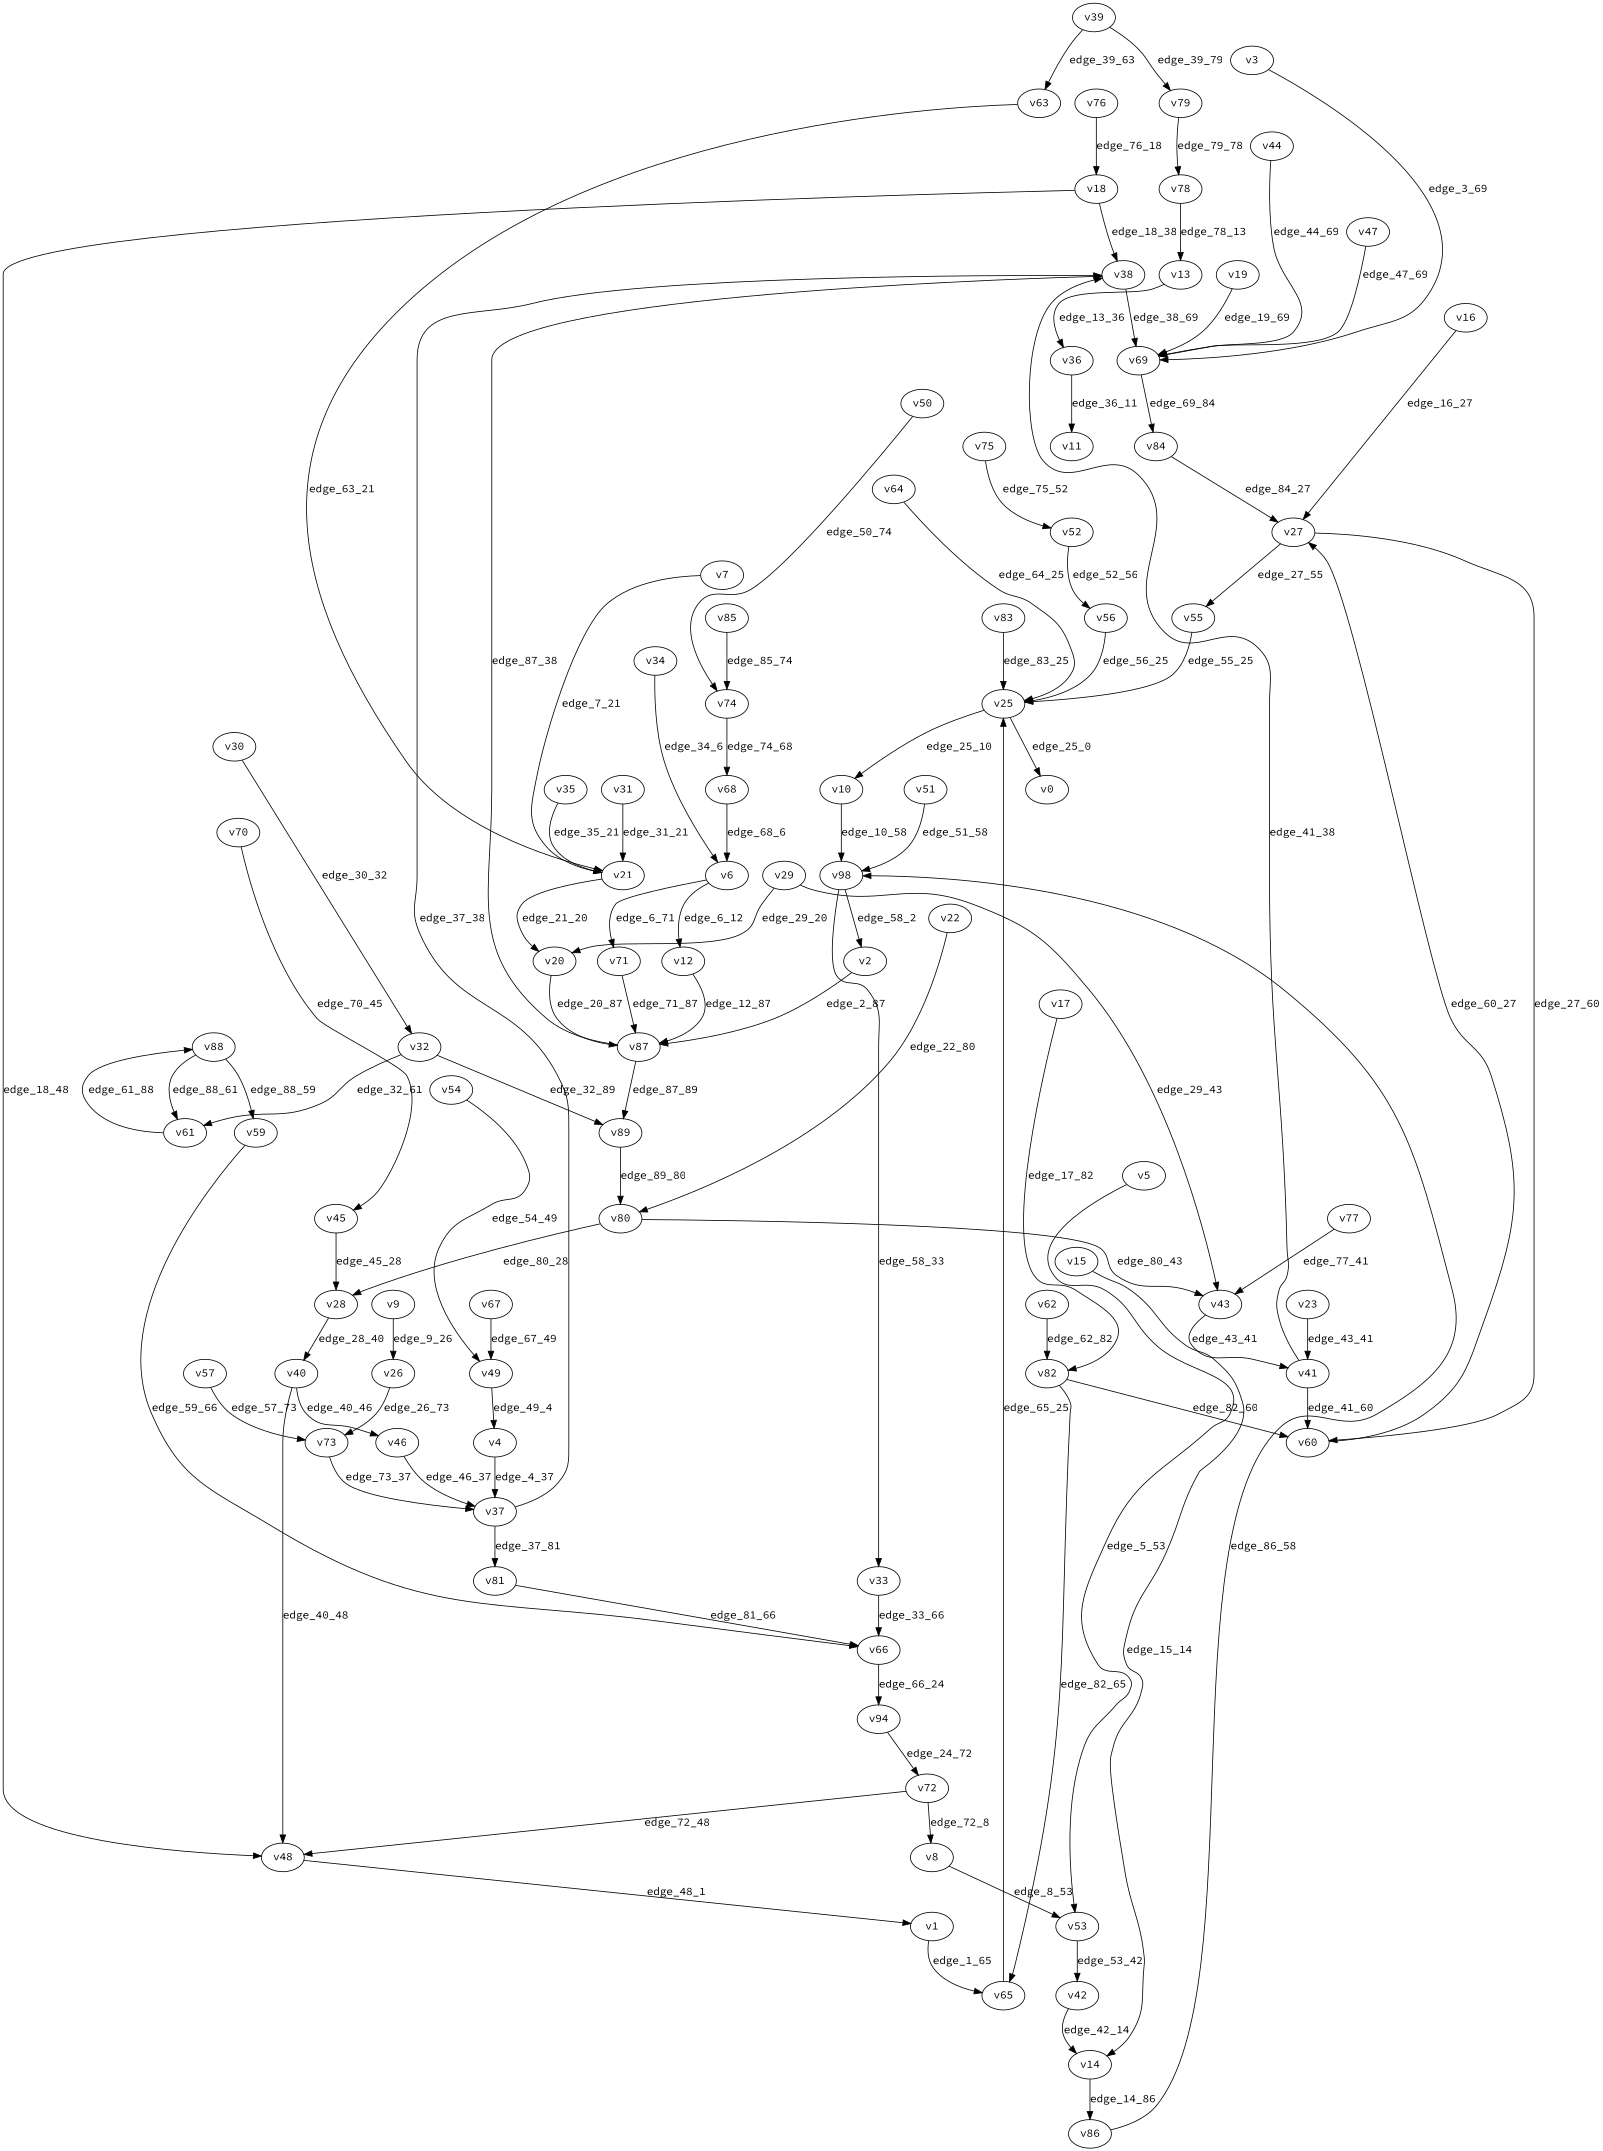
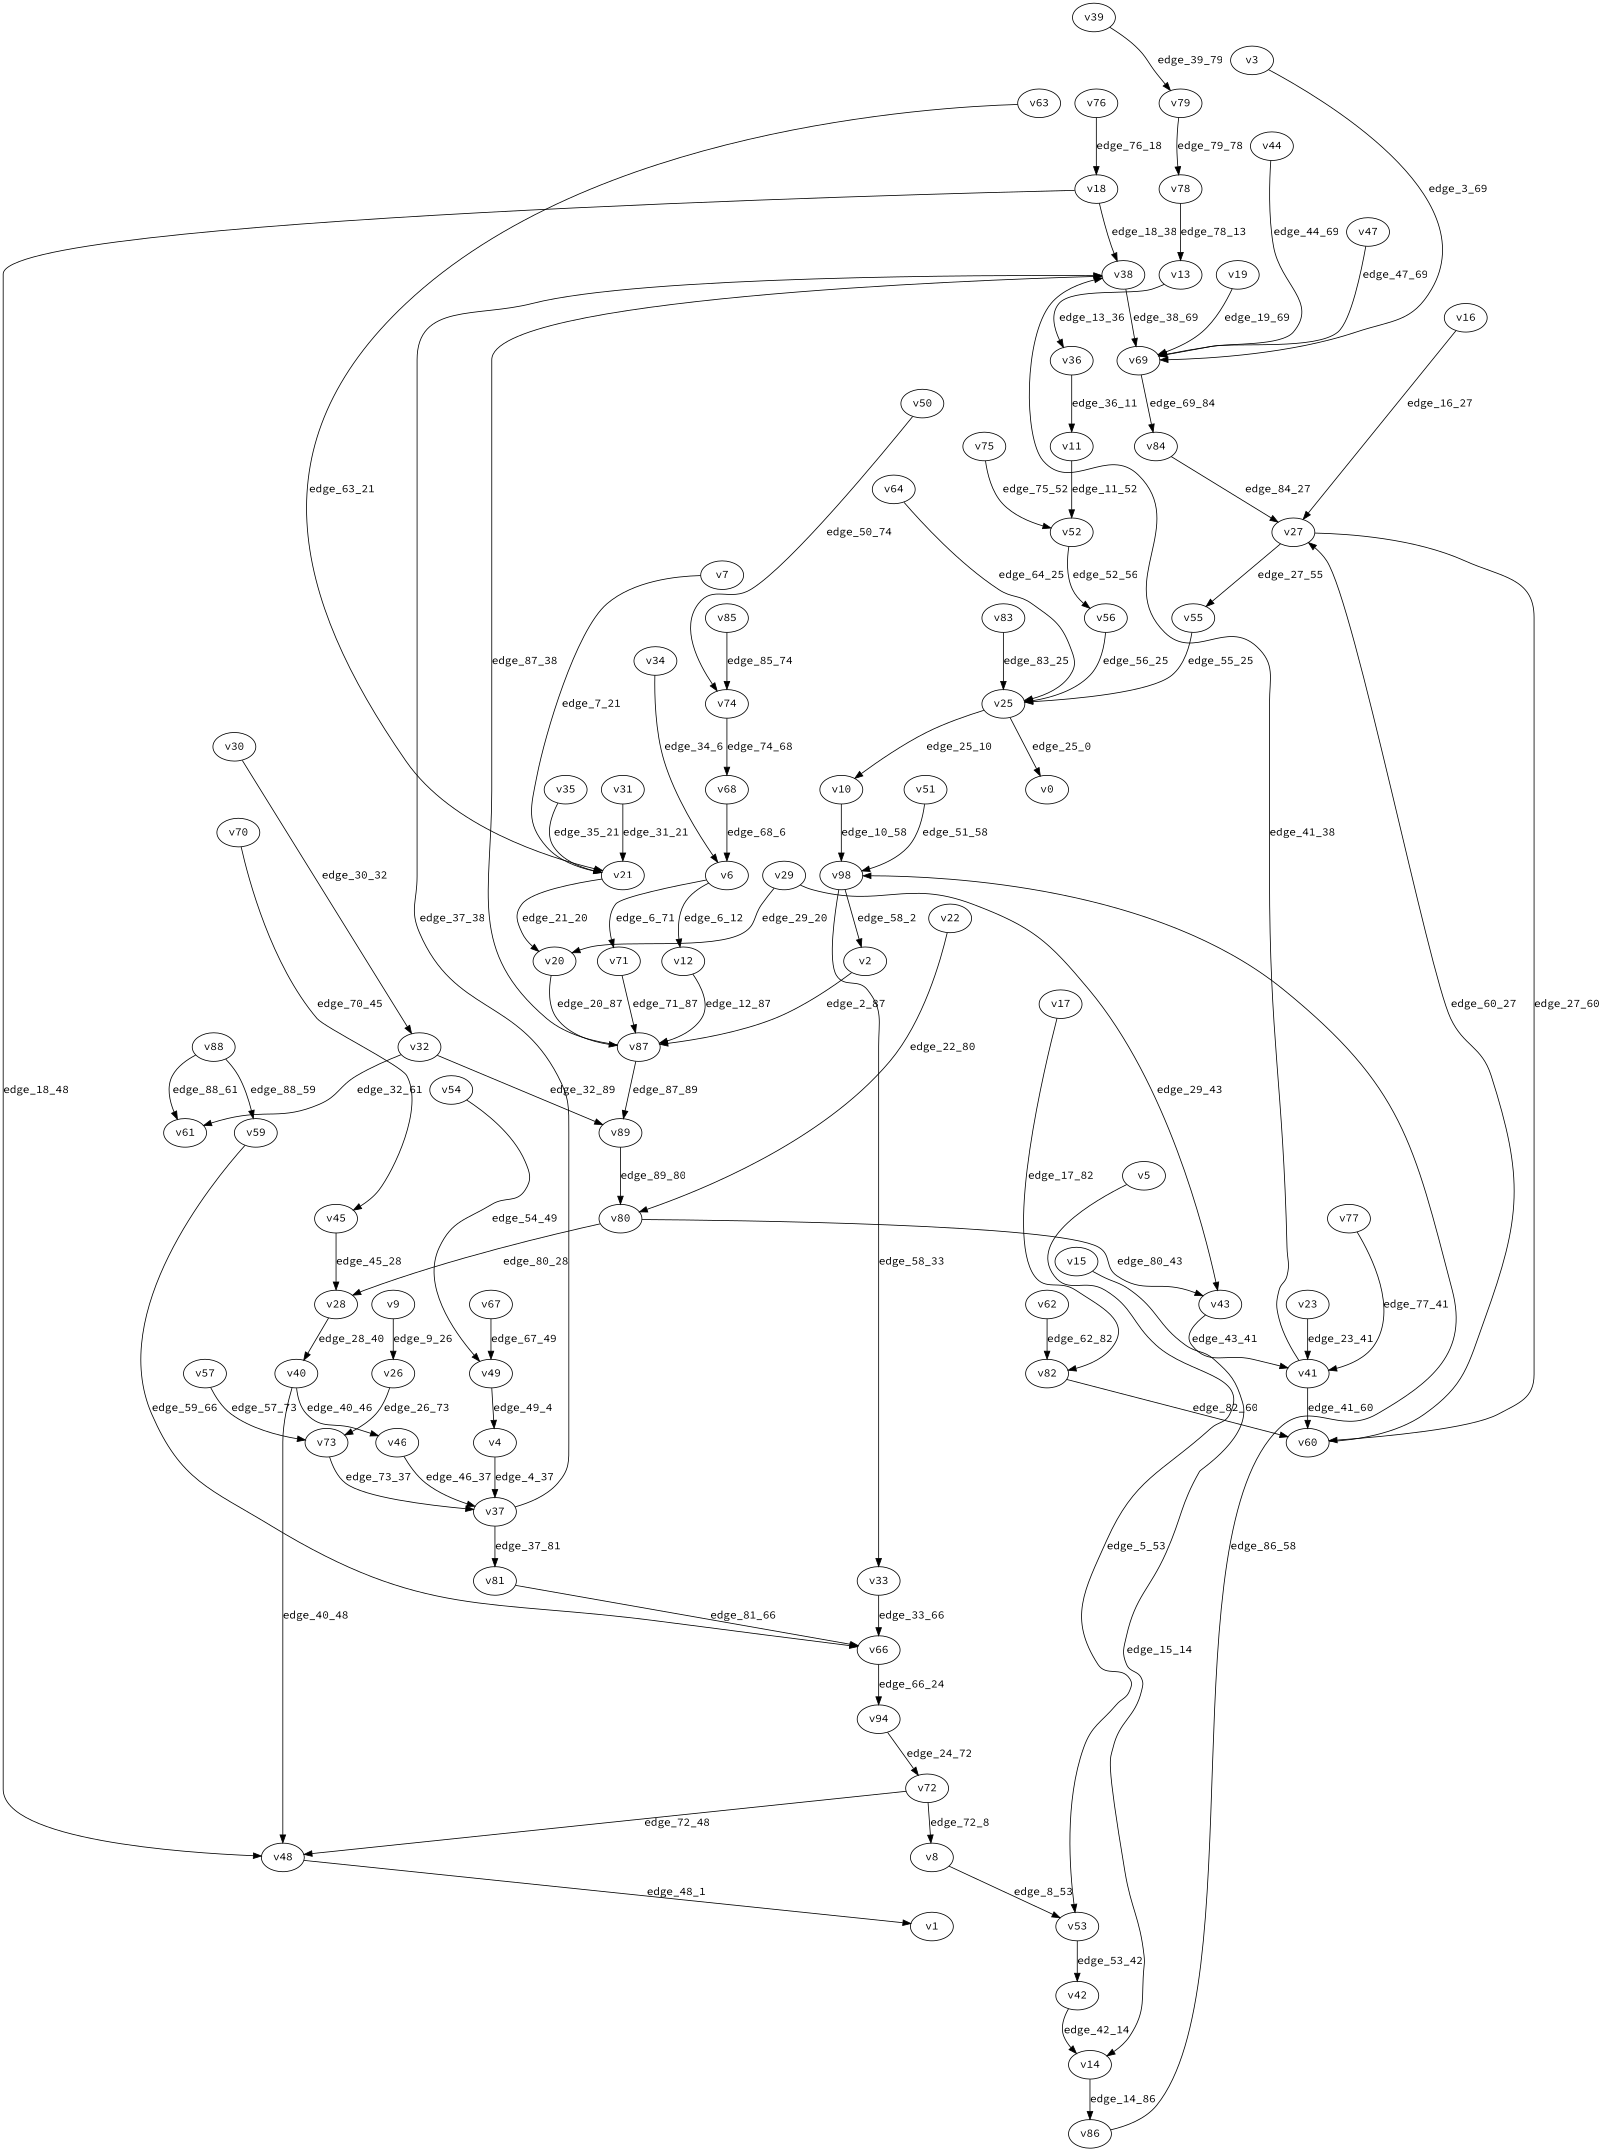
  digraph {
    fontname="Source Code Pro"
    node [fontname="Source Code Pro" player=-1]
    edge [fontname="Source Code Pro"]
    v18
    v38 [player=1]
    v48 [player=1]
    v1
-   v65 [player=1]
    v2 [player=0]
    v87
    v25
    v89 [player=1]
    v69
    v3 [player=1]
    v84 [player=1]
    v4 [player=0]
    v37
    v81 [player=0]
    v53
    v5 [player=1]
    v42 [player=1]
    v6
    v12 [player=1]
    v71 [player=0]
    v21
    v7 [player=1]
    v20 [player=1]
    v8 [player=0]
    v9 [player=0]
    v26
    v73 [player=0]
    n29 [label=v98]
    v10 [player=1]
    v33 [player=0]
    v11 [player=0]
    v52
    v56 [player=1]
    v36
    v13 [player=1]
    v14
    v86 [player=0]
    v15 [player=1]
    v16 [player=0]
    v27
    v55 [player=0]
    v60 [player=0]
    v82
    v17 [player=1]
    v19 [player=1]
    v80
    v22 [player=1]
    v28 [player=0]
    v43 [player=1]
    v23 [player=0]
    v41
    n53 [label=v94 player=0]
    v72
    v0 [player=1]
    v40
    v46 [player=0]
    v29
    v32
    v30 [player=1]
    v61 [player=1]
    v31 [player=1]
    v88
    v66
    v34 [player=1]
    v35 [player=0]
    v39
    v63 [player=1]
    v79 [player=0]
    v78
    v44 [player=0]
    v45
    v47 [player=0]
    v49
    v50 [player=0]
    v74
    v68 [player=1]
    v51 [player=1]
    v54 [player=1]
    v57
    v59 [player=1]
    v62 [player=0]
    v64 [player=0]
    v67 [player=0]
    v70 [player=0]
    v75 [player=1]
    v76 [player=0]
    v77 [player=0]
    v83 [player=0]
    v85 [player=0]
    v18 -> v38 [label=edge_18_38 probability=0.457799]
    v18 -> v48 [label=edge_18_48 probability=0.542201]
    v38 -> v69 [discount=0.306038 label=edge_38_69 weight=8.449089]
    v48 -> v1 [discount=0.411731 label=edge_48_1 weight=-9.726421]
-   v1 -> v65 [label=edge_1_65 probability=0.478206]
-   v65 -> v25 [discount=0.373422 label=edge_65_25 weight=3.016811]
    v2 -> v87 [discount=0.358367 label=edge_2_87 weight=8.073806]
    v87 -> v38 [label=edge_87_38 probability=0.478836]
    v87 -> v89 [label=edge_87_89 probability=0.521164]
    v25 -> v10 [label=edge_25_10 probability=0.401170]
    v25 -> v0 [label=edge_25_0 probability=0.598830]
    v89 -> v80 [discount=0.708337 label=edge_89_80 weight=4.195524]
    v69 -> v84 [label=edge_69_84 probability=1.000000]
    v3 -> v69 [discount=0.471900 label=edge_3_69 weight=-9.244335]
    v84 -> v27 [discount=0.844903 label=edge_84_27 weight=-7.296826]
    v4 -> v37 [discount=0.881149 label=edge_4_37 weight=7.715484]
    v37 -> v38 [label=edge_37_38 probability=0.510543]
    v37 -> v81 [label=edge_37_81 probability=0.489457]
    v81 -> v66 [discount=0.546540 label=edge_81_66 weight=0.297157]
    v53 -> v42 [label=edge_53_42 probability=1.000000]
    v5 -> v53 [discount=0.180227 label=edge_5_53 weight=-0.413327]
    v42 -> v14 [discount=0.193288 label=edge_42_14 weight=-8.486417]
    v6 -> v12 [label=edge_6_12 probability=0.647086]
    v6 -> v71 [label=edge_6_71 probability=0.352914]
    v12 -> v87 [discount=0.494281 label=edge_12_87 weight=-3.446336]
    v71 -> v87 [discount=0.359881 label=edge_71_87 weight=1.341162]
    v21 -> v20 [label=edge_21_20 probability=1.000000]
    v7 -> v21 [discount=0.819079 label=edge_7_21 weight=-3.215887]
    v20 -> v87 [discount=0.826130 label=edge_20_87 weight=6.980766]
    v8 -> v53 [discount=0.143227 label=edge_8_53 weight=8.800625]
    v9 -> v26 [discount=0.414063 label=edge_9_26 weight=5.033569]
    v26 -> v73 [label=edge_26_73 probability=1.000000]
    v73 -> v37 [discount=0.658613 label=edge_73_37 weight=5.348439]
    n29 -> v2 [label=edge_58_2 probability=0.635038]
    n29 -> v33 [label=edge_58_33 probability=0.364962]
    v10 -> n29 [discount=0.491302 label=edge_10_58 weight=8.919657]
    v33 -> v66 [discount=0.857768 label=edge_33_66 weight=5.863569]
+   v11 -> v52 [discount=0.619680 label=edge_11_52 weight=7.093169]
    v52 -> v56 [label=edge_52_56 probability=1.000000]
    v56 -> v25 [discount=0.432412 label=edge_56_25 weight=2.628984]
    v36 -> v11 [label=edge_36_11 probability=1.000000]
    v13 -> v36 [discount=0.362677 label=edge_13_36 weight=-5.565620]
    v14 -> v86 [label=edge_14_86 probability=1.000000]
    v86 -> n29 [discount=0.424856 label=edge_86_58 weight=-4.944325]
    v15 -> v14 [discount=0.669958 label=edge_15_14 weight=-4.230368]
    v16 -> v27 [discount=0.779764 label=edge_16_27 weight=-0.792304]
    v27 -> v55 [label=edge_27_55 probability=0.528283]
    v27 -> v60 [label=edge_27_60 probability=0.471717]
    v55 -> v25 [discount=0.610002 label=edge_55_25 weight=4.086502]
    v60 -> v27 [discount=0.769095 label=edge_60_27 weight=0.515415]
-   v82 -> v65 [label=edge_82_65 probability=0.413545]
    v82 -> v60 [label=edge_82_60 probability=0.586455]
    v17 -> v82 [discount=0.672372 label=edge_17_82 weight=-9.122478]
    v19 -> v69 [discount=0.390652 label=edge_19_69 weight=4.594861]
    v80 -> v28 [label=edge_80_28 probability=0.338806]
    v80 -> v43 [label=edge_80_43 probability=0.661194]
    v22 -> v80 [discount=0.442612 label=edge_22_80 weight=0.333880]
    v28 -> v40 [discount=0.475088 label=edge_28_40 weight=-7.748448]
    v43 -> v41 [discount=0.751021 label=edge_43_41 weight=0.623112]
-   v23 -> v41 [discount=0.877197 label=edge_43_41 weight=9.320451]
+   v23 -> v41 [discount=0.877197 label=edge_23_41 weight=9.320451]
    v41 -> v38 [label=edge_41_38 probability=0.522119]
    v41 -> v60 [label=edge_41_60 probability=0.477881]
    n53 -> v72 [discount=0.252167 label=edge_24_72 weight=-6.489177]
    v72 -> v48 [label=edge_72_48 probability=0.619772]
    v72 -> v8 [label=edge_72_8 probability=0.380228]
    v40 -> v48 [label=edge_40_48 probability=0.676789]
    v40 -> v46 [label=edge_40_46 probability=0.323211]
    v46 -> v37 [discount=0.562283 label=edge_46_37 weight=1.801169]
    v29 -> v20 [label=edge_29_20 probability=0.449977]
    v29 -> v43 [label=edge_29_43 probability=0.550023]
    v32 -> v89 [label=edge_32_89 probability=0.329812]
    v32 -> v61 [label=edge_32_61 probability=0.670188]
    v30 -> v32 [discount=0.652543 label=edge_30_32 weight=-6.916738]
-   v61 -> v88 [discount=0.609360 label=edge_61_88 weight=-5.184514]
    v31 -> v21 [discount=0.847473 label=edge_31_21 weight=5.791186]
    v88 -> v61 [label=edge_88_61 probability=0.670666]
    v88 -> v59 [label=edge_88_59 probability=0.329334]
    v66 -> n53 [label=edge_66_24 probability=1.000000]
    v34 -> v6 [discount=0.419955 label=edge_34_6 weight=-8.180781]
    v35 -> v21 [discount=0.138556 label=edge_35_21 weight=2.684047]
-   v39 -> v63 [label=edge_39_63 probability=0.416781]
    v39 -> v79 [label=edge_39_79 probability=0.583219]
    v63 -> v21 [discount=0.575912 label=edge_63_21 weight=-4.261611]
    v79 -> v78 [discount=0.205426 label=edge_79_78 weight=7.205246]
    v78 -> v13 [label=edge_78_13 probability=1.000000]
    v44 -> v69 [discount=0.804397 label=edge_44_69 weight=-6.683965]
    v45 -> v28 [label=edge_45_28 probability=1.000000]
    v47 -> v69 [discount=0.282996 label=edge_47_69 weight=-0.393150]
    v49 -> v4 [label=edge_49_4 probability=1.000000]
    v50 -> v74 [discount=0.557357 label=edge_50_74 weight=-5.432405]
    v74 -> v68 [label=edge_74_68 probability=1.000000]
    v68 -> v6 [discount=0.255089 label=edge_68_6 weight=7.686860]
    v51 -> n29 [discount=0.277855 label=edge_51_58 weight=5.484467]
    v54 -> v49 [discount=0.300811 label=edge_54_49 weight=-3.385732]
    v57 -> v73 [label=edge_57_73 probability=1.000000]
    v59 -> v66 [discount=0.468153 label=edge_59_66 weight=0.777942]
    v62 -> v82 [discount=0.729604 label=edge_62_82 weight=8.915312]
    v64 -> v25 [discount=0.301267 label=edge_64_25 weight=-1.308236]
    v67 -> v49 [discount=0.133737 label=edge_67_49 weight=2.487730]
    v70 -> v45 [discount=0.228827 label=edge_70_45 weight=-1.478254]
    v75 -> v52 [discount=0.510075 label=edge_75_52 weight=4.536455]
    v76 -> v18 [discount=0.159751 label=edge_76_18 weight=1.250297]
-   v77 -> v43 [discount=0.480998 label=edge_77_41 weight=6.206316]
+   v77 -> v41 [discount=0.480998 label=edge_77_41 weight=6.206316]
    v83 -> v25 [discount=0.436176 label=edge_83_25 weight=5.759708]
    v85 -> v74 [discount=0.310042 label=edge_85_74 weight=9.508669]
  }
